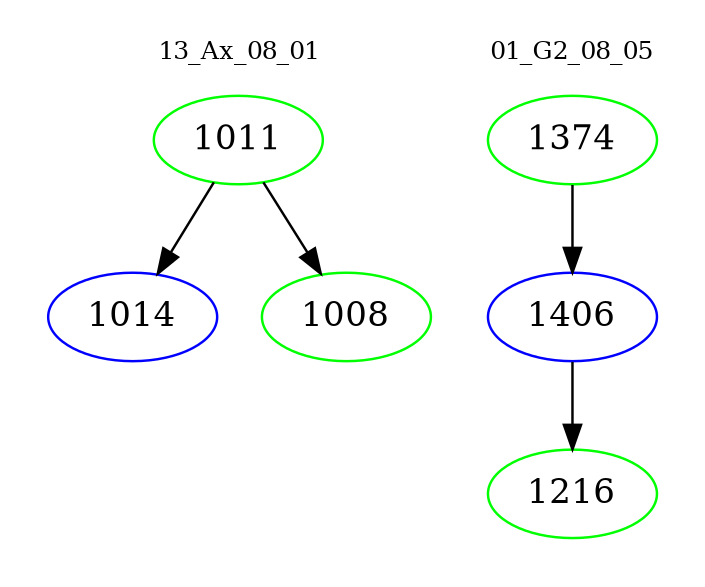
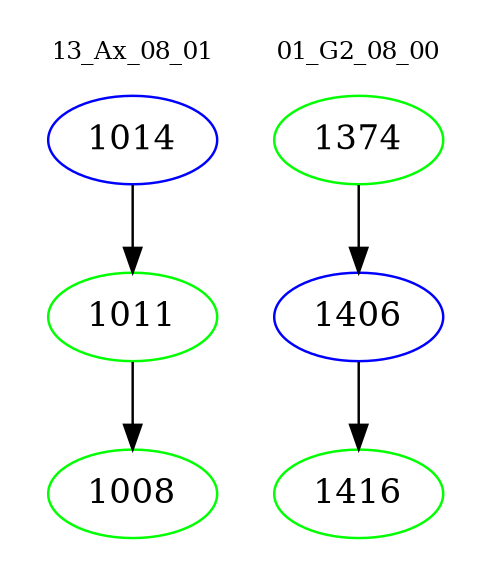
  digraph {
    node [color=green]
    edge [color=black]
    n1 [color=blue label=1014]
    n2 [label=1008]
    n3 [label=1011]
    n4 [color=blue label=1406]
    n5 [label=1374]
-   n6 [label=1216]
+   n6 [label=1416]
    subgraph cluster_1 {
      color=white
      fontsize=10
      label="13_Ax_08_01"
      n1
      n2
      n3
    }
    subgraph cluster_2 {
      color=white
      fontsize=10
-     label="01_G2_08_05"
+     label="01_G2_08_00"
      n4
      n5
      n6
    }
-   n3 -> n1
+   n1 -> n3
    n3 -> n2
    n4 -> n6
    n5 -> n4
  }
